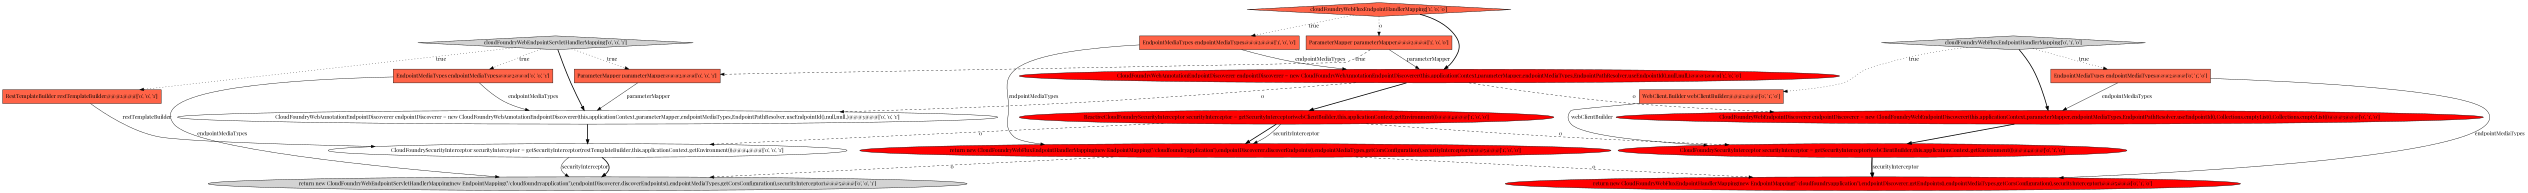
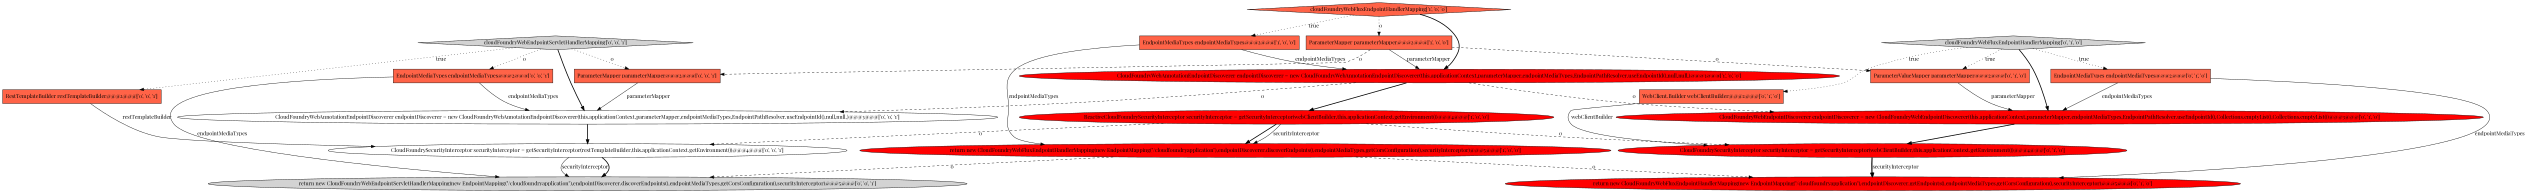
  digraph {
    fontname="Playfair Display"
    node [fillcolor=tomato fontname="Playfair Display" shape=ellipse style=filled]
    edge [fontname="Playfair Display" style=solid]
    n1 [fillcolor=red label="ReactiveCloudFoundrySecurityInterceptor securityInterceptor = getSecurityInterceptor(webClientBuilder,this.applicationContext.getEnvironment())@@@4@@@['1', '0', '0']"]
    n2 [fillcolor=white label="CloudFoundrySecurityInterceptor securityInterceptor = getSecurityInterceptor(restTemplateBuilder,this.applicationContext.getEnvironment())@@@4@@@['0', '0', '1']"]
    n3 [fillcolor=red label="CloudFoundrySecurityInterceptor securityInterceptor = getSecurityInterceptor(webClientBuilder,this.applicationContext.getEnvironment())@@@4@@@['0', '1', '0']"]
    n4 [fillcolor=red label="return new CloudFoundryWebFluxEndpointHandlerMapping(new EndpointMapping(\"/cloudfoundryapplication\"),endpointDiscoverer.discoverEndpoints(),endpointMediaTypes,getCorsConfiguration(),securityInterceptor)@@@5@@@['1', '0', '0']"]
    n5 [fillcolor=lightgray label="return new CloudFoundryWebEndpointServletHandlerMapping(new EndpointMapping(\"/cloudfoundryapplication\"),endpointDiscoverer.discoverEndpoints(),endpointMediaTypes,getCorsConfiguration(),securityInterceptor)@@@5@@@['0', '0', '1']"]
    n6 [fillcolor=red label="return new CloudFoundryWebFluxEndpointHandlerMapping(new EndpointMapping(\"/cloudfoundryapplication\"),endpointDiscoverer.getEndpoints(),endpointMediaTypes,getCorsConfiguration(),securityInterceptor)@@@5@@@['0', '1', '0']"]
    n7 [fillcolor=red label="CloudFoundryWebEndpointDiscoverer endpointDiscoverer = new CloudFoundryWebEndpointDiscoverer(this.applicationContext,parameterMapper,endpointMediaTypes,EndpointPathResolver.useEndpointId(),Collections.emptyList(),Collections.emptyList())@@@3@@@['0', '1', '0']"]
    n8 [label="WebClient.Builder webClientBuilder@@@2@@@['0', '1', '0']" shape=box]
    n9 [label="EndpointMediaTypes endpointMediaTypes@@@2@@@['0', '0', '1']" shape=box]
    n10 [fillcolor=white label="CloudFoundryWebAnnotationEndpointDiscoverer endpointDiscoverer = new CloudFoundryWebAnnotationEndpointDiscoverer(this.applicationContext,parameterMapper,endpointMediaTypes,EndpointPathResolver.useEndpointId(),null,null,)@@@3@@@['0', '0', '1']"]
    n11 [label="ParameterMapper parameterMapper@@@2@@@['0', '0', '1']" shape=box]
    n12 [label="ParameterMapper parameterMapper@@@2@@@['1', '0', '0']" shape=box]
    n13 [fillcolor=red label="CloudFoundryWebAnnotationEndpointDiscoverer endpointDiscoverer = new CloudFoundryWebAnnotationEndpointDiscoverer(this.applicationContext,parameterMapper,endpointMediaTypes,EndpointPathResolver.useEndpointId(),null,null,)@@@3@@@['1', '0', '0']"]
+   n14 [label="ParameterValueMapper parameterMapper@@@2@@@['0', '1', '0']" shape=box]
    n15 [fillcolor=lightgray label="cloudFoundryWebEndpointServletHandlerMapping['0', '0', '1']" shape=diamond]
    n16 [label="RestTemplateBuilder restTemplateBuilder@@@2@@@['0', '0', '1']" shape=box]
    n17 [label="EndpointMediaTypes endpointMediaTypes@@@2@@@['1', '0', '0']" shape=box]
    n18 [label="EndpointMediaTypes endpointMediaTypes@@@2@@@['0', '1', '0']" shape=box]
    n19 [label="cloudFoundryWebFluxEndpointHandlerMapping['1', '0', '0']" shape=diamond]
    n20 [fillcolor=lightgray label="cloudFoundryWebFluxEndpointHandlerMapping['0', '1', '0']" shape=diamond]
    n1 -> n2 [label=0 style=dashed]
    n1 -> n3 [label=0 style=dashed]
    n1 -> n4 [style=bold]
    n1 -> n4 [label=securityInterceptor]
    n2 -> n5 [label=securityInterceptor]
    n2 -> n5 [style=bold]
    n3 -> n6 [label=securityInterceptor]
    n3 -> n6 [style=bold]
    n4 -> n5 [label=0 style=dashed]
    n4 -> n6 [label=0 style=dashed]
    n7 -> n3 [style=bold]
    n8 -> n3 [label=webClientBuilder]
    n9 -> n5 [label=endpointMediaTypes]
    n9 -> n10 [label=endpointMediaTypes]
    n10 -> n2 [style=bold]
    n11 -> n10 [label=parameterMapper]
-   n12 -> n11 [label=true style=dashed]
+   n12 -> n11 [label=0 style=dashed]
    n12 -> n13 [label=parameterMapper]
+   n12 -> n14 [label=0 style=dashed]
    n13 -> n1 [style=bold]
    n13 -> n7 [label=0 style=dashed]
    n13 -> n10 [label=0 style=dashed]
-   n15 -> n9 [label=true style=dotted]
+   n14 -> n7 [label=parameterMapper]
+   n15 -> n9 [label=0 style=dotted]
    n15 -> n10 [style=bold]
-   n15 -> n11 [label=true style=dotted]
+   n15 -> n11 [label=0 style=dotted]
    n15 -> n16 [label=true style=dotted]
    n16 -> n2 [label=restTemplateBuilder]
    n17 -> n4 [label=endpointMediaTypes]
    n17 -> n13 [label=endpointMediaTypes]
    n18 -> n6 [label=endpointMediaTypes]
    n18 -> n7 [label=endpointMediaTypes]
    n19 -> n12 [label=0 style=dotted]
    n19 -> n13 [style=bold]
    n19 -> n17 [label=true style=dotted]
    n20 -> n7 [style=bold]
    n20 -> n8 [label=true style=dotted]
+   n20 -> n14 [label=true style=dotted]
    n20 -> n18 [label=true style=dotted]
  }
